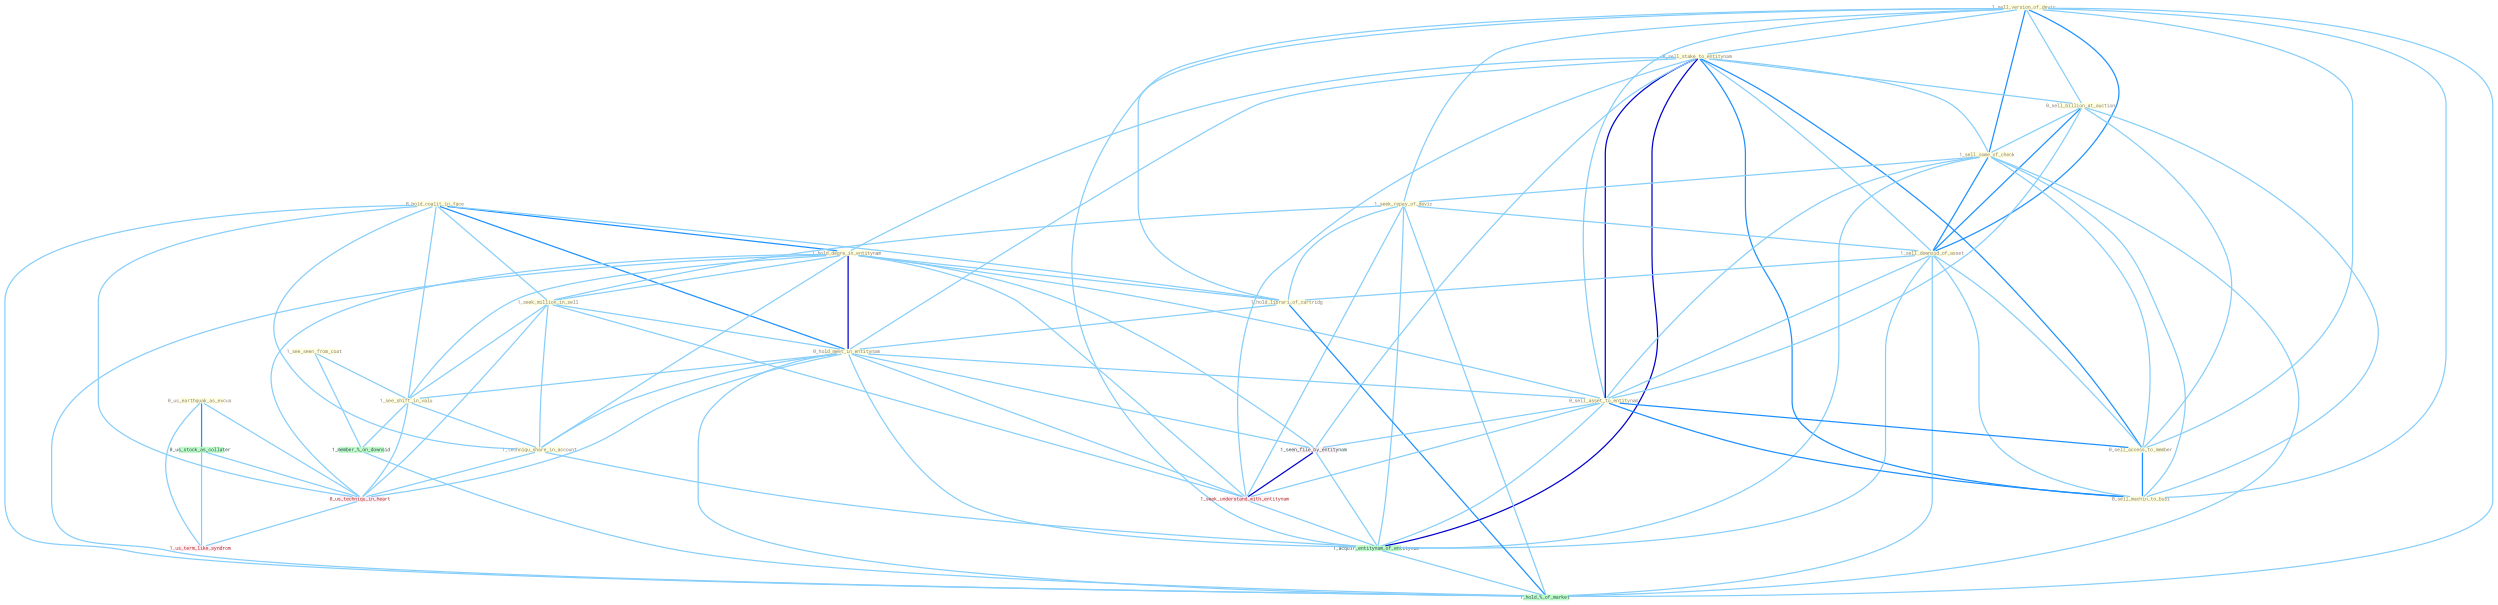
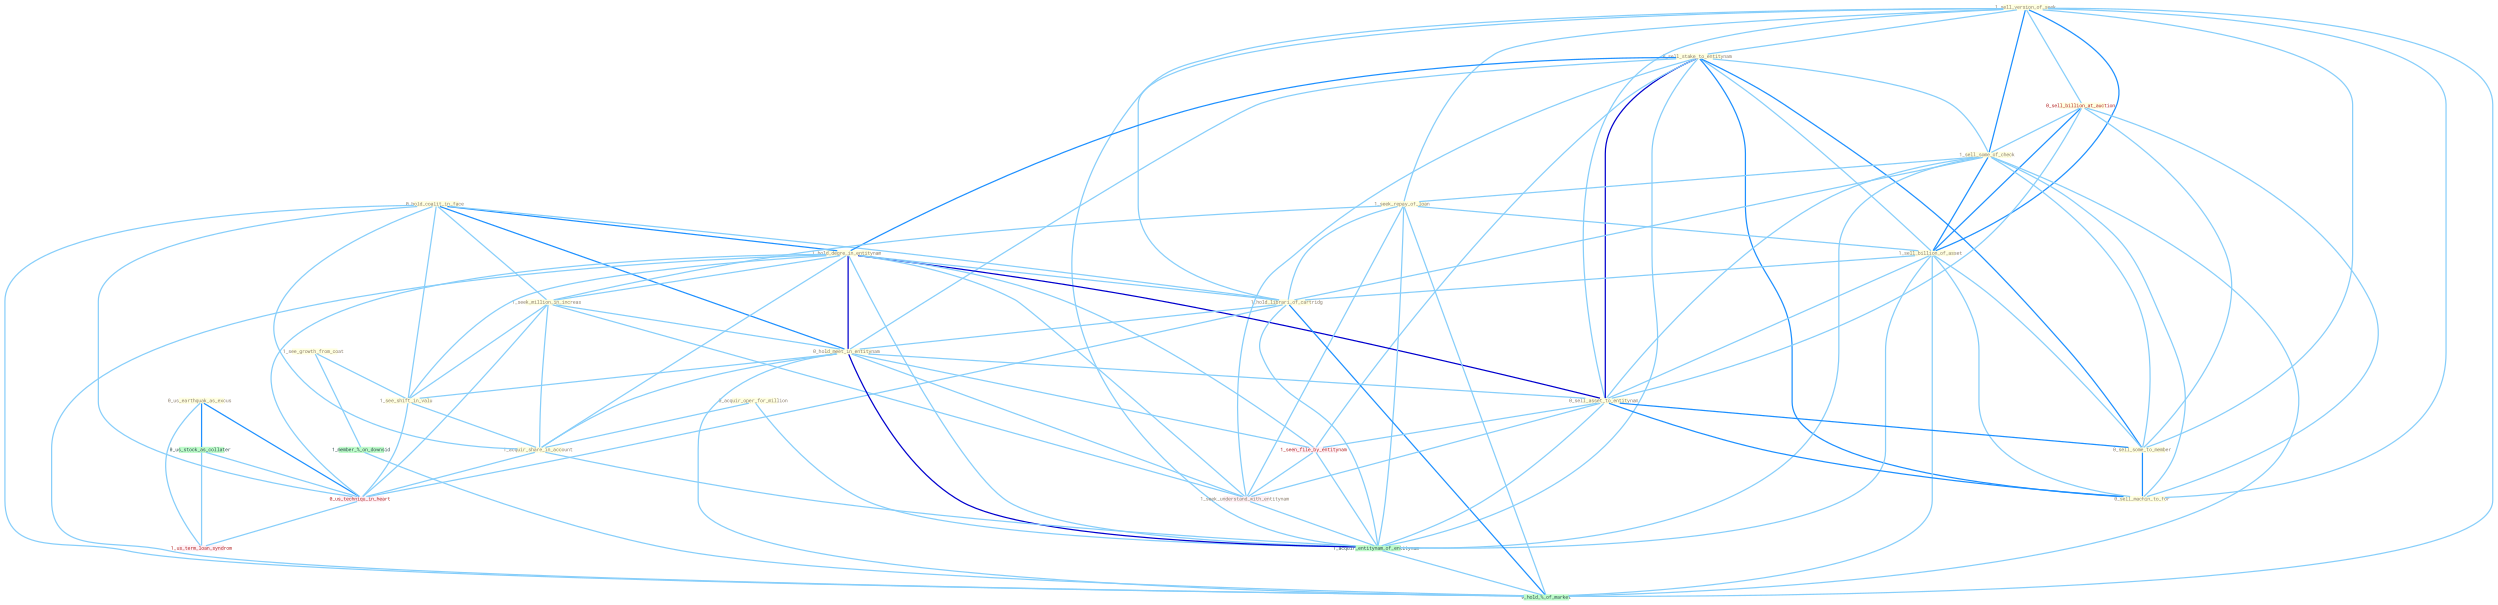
  graph {
    fontname="Roboto Mono"
    node [color="#ffffe0" fixedsize=true fontcolor="#8b7d6b" fontname="Roboto Mono" fontsize=4 shape=polygon style=filled]
    edge [color="#87cefa" fontname="Roboto Mono" w=1]
    "0_us_earthquak_as_excus " [height=.06 width=.5]
    "0_hold_coalit_in_face " [height=.06 width=.5]
-   "1_sell_version_of_devic " [height=.06 width=.5]
+   "1_sell_version_of_devic " [height=.06 width=.5 label="1_sell_version_of_seek"]
    "0_sell_stake_to_entitynam " [height=.06 width=.5]
-   "0_sell_billion_at_auction " [height=.06 width=.5]
-   "1_see_growth_from_coat " [height=.06 width=.5 label="1_see_seen_from_coat"]
+   "0_sell_billion_at_auction " [fontcolor="#b22222" height=.06 width=.5]
+   "0_acquir_oper_for_million " [height=.06 width=.5]
+   "1_see_growth_from_coat " [height=.06 width=.5]
    "1_hold_degre_in_entitynam " [height=.06 width=.5]
    "1_sell_some_of_check " [height=.06 width=.5]
-   "1_seek_repay_of_loan " [height=.06 width=.5 label="1_seek_repay_of_devic"]
-   "1_seek_million_in_increas " [height=.06 width=.5 label="1_seek_million_in_sell"]
-   "1_sell_billion_of_asset " [height=.06 width=.5 label="1_sell_downsid_of_asset"]
+   "1_seek_repay_of_loan " [height=.06 width=.5]
+   "1_seek_million_in_increas " [height=.06 width=.5]
+   "1_sell_billion_of_asset " [height=.06 width=.5]
    "1_hold_librari_of_cartridg " [height=.06 width=.5]
    "0_hold_meet_in_entitynam " [height=.06 width=.5]
    "1_see_shift_in_valu " [height=.06 width=.5]
    "0_sell_asset_to_entitynam " [height=.06 width=.5]
-   "0_sell_access_to_member " [height=.06 width=.5]
-   "1_acquir_share_in_account " [height=.06 width=.5 label="1_techniqu_share_in_account"]
-   "0_sell_machin_to_busi " [height=.06 width=.5]
-   "1_seen_file_by_entitynam " [color="#fff0f5" fontcolor="#2f4f4f" height=.06 width=.5]
-   "1_seek_understand_with_entitynam " [color="#fff0f5" fontcolor="#b22222" height=.06 width=.5]
+   "0_sell_access_to_member " [height=.06 width=.5 label="0_sell_some_to_member"]
+   "1_acquir_share_in_account " [height=.06 width=.5]
+   "0_sell_machin_to_busi " [height=.06 width=.5 label="0_sell_machin_to_for"]
+   "1_seen_file_by_entitynam " [color="#fff0f5" fontcolor="#b22222" height=.06 width=.5]
+   "1_seek_understand_with_entitynam " [color="#fff0f5" height=.06 width=.5]
    "0_us_techniqu_in_heart " [color="#fff0f5" fontcolor="#b22222" height=.06 width=.5]
-   "1_us_term_like_syndrom " [color="#fff0f5" fontcolor="#b22222" height=.06 width=.5]
+   "1_us_term_like_syndrom " [color="#fff0f5" fontcolor="#b22222" height=.06 width=.5 label="1_us_term_loan_syndrom"]
    "0_us_stock_as_collater " [color="#BDFCC9" fontcolor="#2f4f4f" height=.06 width=.5]
-   "1_hold_%_of_market " [color="#BDFCC9" fontcolor="#2f4f4f" height=.06 width=.5]
+   "1_hold_%_of_market " [color="#BDFCC9" fontcolor="#2f4f4f" height=.06 width=.5 label="9_hold_%_of_market"]
    "1_acquir_entitynam_of_entitynam " [color="#BDFCC9" fontcolor="#2f4f4f" height=.06 width=.5]
    n27 [color="#BDFCC9" fontcolor="#2f4f4f" height=.06 label="1_member_%_on_downsid" width=.5]
    subgraph sub_1 {
      "0_us_earthquak_as_excus "
      "0_hold_coalit_in_face "
      "1_sell_version_of_devic "
      "0_sell_stake_to_entitynam "
      "0_sell_billion_at_auction "
+     "0_acquir_oper_for_million "
      "1_see_growth_from_coat "
      "1_hold_degre_in_entitynam "
      "1_sell_some_of_check "
      "1_seek_repay_of_loan "
      "1_seek_million_in_increas "
      "1_sell_billion_of_asset "
      "1_hold_librari_of_cartridg "
      "0_hold_meet_in_entitynam "
      "1_see_shift_in_valu "
      "0_sell_asset_to_entitynam "
      "0_sell_access_to_member "
      "1_acquir_share_in_account "
      "0_sell_machin_to_busi "
    }
    subgraph sub_2 {
      "1_seen_file_by_entitynam "
      "1_seek_understand_with_entitynam "
      "0_us_techniqu_in_heart "
      "1_us_term_like_syndrom "
    }
-   "0_us_earthquak_as_excus " -- "0_us_techniqu_in_heart "
+   "0_us_earthquak_as_excus " -- "0_us_techniqu_in_heart " [color="#1e90ff"]
    "0_us_earthquak_as_excus " -- "1_us_term_like_syndrom "
    "0_us_earthquak_as_excus " -- "0_us_stock_as_collater " [color="#1e90ff" w=2]
    "0_hold_coalit_in_face " -- "1_hold_degre_in_entitynam " [color="#1e90ff" w=2]
    "0_hold_coalit_in_face " -- "1_seek_million_in_increas "
    "0_hold_coalit_in_face " -- "1_hold_librari_of_cartridg "
    "0_hold_coalit_in_face " -- "0_hold_meet_in_entitynam " [color="#1e90ff" w=2]
    "0_hold_coalit_in_face " -- "1_see_shift_in_valu "
    "0_hold_coalit_in_face " -- "1_acquir_share_in_account "
    "0_hold_coalit_in_face " -- "0_us_techniqu_in_heart "
    "0_hold_coalit_in_face " -- "1_hold_%_of_market "
    "1_sell_version_of_devic " -- "0_sell_stake_to_entitynam "
    "1_sell_version_of_devic " -- "0_sell_billion_at_auction "
    "1_sell_version_of_devic " -- "1_sell_some_of_check " [color="#1e90ff" w=2]
    "1_sell_version_of_devic " -- "1_seek_repay_of_loan "
    "1_sell_version_of_devic " -- "1_sell_billion_of_asset " [color="#1e90ff" w=2]
    "1_sell_version_of_devic " -- "1_hold_librari_of_cartridg "
    "1_sell_version_of_devic " -- "0_sell_asset_to_entitynam "
    "1_sell_version_of_devic " -- "0_sell_access_to_member "
    "1_sell_version_of_devic " -- "0_sell_machin_to_busi "
    "1_sell_version_of_devic " -- "1_hold_%_of_market "
    "1_sell_version_of_devic " -- "1_acquir_entitynam_of_entitynam "
-   "0_sell_stake_to_entitynam " -- "0_sell_billion_at_auction "
-   "0_sell_stake_to_entitynam " -- "1_hold_degre_in_entitynam "
+   "0_sell_stake_to_entitynam " -- "1_hold_degre_in_entitynam " [color="#1e90ff"]
    "0_sell_stake_to_entitynam " -- "1_sell_some_of_check "
    "0_sell_stake_to_entitynam " -- "1_sell_billion_of_asset "
    "0_sell_stake_to_entitynam " -- "0_hold_meet_in_entitynam "
    "0_sell_stake_to_entitynam " -- "0_sell_asset_to_entitynam " [color="#0000cd" w=3]
    "0_sell_stake_to_entitynam " -- "0_sell_access_to_member " [color="#1e90ff" w=2]
    "0_sell_stake_to_entitynam " -- "0_sell_machin_to_busi " [color="#1e90ff" w=2]
    "0_sell_stake_to_entitynam " -- "1_seen_file_by_entitynam "
    "0_sell_stake_to_entitynam " -- "1_seek_understand_with_entitynam "
-   "0_sell_stake_to_entitynam " -- "1_acquir_entitynam_of_entitynam " [color="#0000cd"]
+   "0_sell_stake_to_entitynam " -- "1_acquir_entitynam_of_entitynam "
    "0_sell_billion_at_auction " -- "1_sell_some_of_check "
    "0_sell_billion_at_auction " -- "1_sell_billion_of_asset " [color="#1e90ff" w=2]
    "0_sell_billion_at_auction " -- "0_sell_asset_to_entitynam "
    "0_sell_billion_at_auction " -- "0_sell_access_to_member "
    "0_sell_billion_at_auction " -- "0_sell_machin_to_busi "
+   "0_acquir_oper_for_million " -- "1_acquir_share_in_account "
+   "0_acquir_oper_for_million " -- "1_acquir_entitynam_of_entitynam "
    "1_see_growth_from_coat " -- "1_see_shift_in_valu "
    "1_see_growth_from_coat " -- n27
    "1_hold_degre_in_entitynam " -- "1_seek_million_in_increas "
    "1_hold_degre_in_entitynam " -- "1_hold_librari_of_cartridg "
    "1_hold_degre_in_entitynam " -- "0_hold_meet_in_entitynam " [color="#0000cd" w=3]
    "1_hold_degre_in_entitynam " -- "1_see_shift_in_valu "
-   "1_hold_degre_in_entitynam " -- "0_sell_asset_to_entitynam "
+   "1_hold_degre_in_entitynam " -- "0_sell_asset_to_entitynam " [color="#0000cd"]
    "1_hold_degre_in_entitynam " -- "1_acquir_share_in_account "
    "1_hold_degre_in_entitynam " -- "1_seen_file_by_entitynam "
    "1_hold_degre_in_entitynam " -- "1_seek_understand_with_entitynam "
    "1_hold_degre_in_entitynam " -- "0_us_techniqu_in_heart "
    "1_hold_degre_in_entitynam " -- "1_hold_%_of_market "
+   "1_hold_degre_in_entitynam " -- "1_acquir_entitynam_of_entitynam "
    "1_sell_some_of_check " -- "1_seek_repay_of_loan "
    "1_sell_some_of_check " -- "1_sell_billion_of_asset " [color="#1e90ff" w=2]
+   "1_sell_some_of_check " -- "1_hold_librari_of_cartridg "
    "1_sell_some_of_check " -- "0_sell_asset_to_entitynam "
    "1_sell_some_of_check " -- "0_sell_access_to_member "
    "1_sell_some_of_check " -- "0_sell_machin_to_busi "
    "1_sell_some_of_check " -- "1_hold_%_of_market "
    "1_sell_some_of_check " -- "1_acquir_entitynam_of_entitynam "
    "1_seek_repay_of_loan " -- "1_seek_million_in_increas "
    "1_seek_repay_of_loan " -- "1_sell_billion_of_asset "
    "1_seek_repay_of_loan " -- "1_hold_librari_of_cartridg "
    "1_seek_repay_of_loan " -- "1_seek_understand_with_entitynam "
    "1_seek_repay_of_loan " -- "1_hold_%_of_market "
    "1_seek_repay_of_loan " -- "1_acquir_entitynam_of_entitynam "
    "1_seek_million_in_increas " -- "0_hold_meet_in_entitynam "
    "1_seek_million_in_increas " -- "1_see_shift_in_valu "
    "1_seek_million_in_increas " -- "1_acquir_share_in_account "
    "1_seek_million_in_increas " -- "1_seek_understand_with_entitynam "
    "1_seek_million_in_increas " -- "0_us_techniqu_in_heart "
    "1_sell_billion_of_asset " -- "1_hold_librari_of_cartridg "
    "1_sell_billion_of_asset " -- "0_sell_asset_to_entitynam "
    "1_sell_billion_of_asset " -- "0_sell_access_to_member "
    "1_sell_billion_of_asset " -- "0_sell_machin_to_busi "
    "1_sell_billion_of_asset " -- "1_hold_%_of_market "
    "1_sell_billion_of_asset " -- "1_acquir_entitynam_of_entitynam "
    "1_hold_librari_of_cartridg " -- "0_hold_meet_in_entitynam "
    "1_hold_librari_of_cartridg " -- "1_hold_%_of_market " [color="#1e90ff" w=2]
+   "1_hold_librari_of_cartridg " -- "1_acquir_entitynam_of_entitynam "
    "0_hold_meet_in_entitynam " -- "1_see_shift_in_valu "
    "0_hold_meet_in_entitynam " -- "0_sell_asset_to_entitynam "
    "0_hold_meet_in_entitynam " -- "1_acquir_share_in_account "
    "0_hold_meet_in_entitynam " -- "1_seen_file_by_entitynam "
    "0_hold_meet_in_entitynam " -- "1_seek_understand_with_entitynam "
-   "0_hold_meet_in_entitynam " -- "0_us_techniqu_in_heart "
+   "1_hold_librari_of_cartridg " -- "0_us_techniqu_in_heart "
    "0_hold_meet_in_entitynam " -- "1_hold_%_of_market "
-   "0_hold_meet_in_entitynam " -- "1_acquir_entitynam_of_entitynam "
+   "0_hold_meet_in_entitynam " -- "1_acquir_entitynam_of_entitynam " [color="#0000cd"]
    "1_see_shift_in_valu " -- "1_acquir_share_in_account "
    "1_see_shift_in_valu " -- "0_us_techniqu_in_heart "
-   "1_see_shift_in_valu " -- n27
    "0_sell_asset_to_entitynam " -- "0_sell_access_to_member " [color="#1e90ff" w=2]
    "0_sell_asset_to_entitynam " -- "0_sell_machin_to_busi " [color="#1e90ff" w=2]
    "0_sell_asset_to_entitynam " -- "1_seen_file_by_entitynam "
    "0_sell_asset_to_entitynam " -- "1_seek_understand_with_entitynam "
    "0_sell_asset_to_entitynam " -- "1_acquir_entitynam_of_entitynam "
    "0_sell_access_to_member " -- "0_sell_machin_to_busi " [color="#1e90ff" w=2]
    "1_acquir_share_in_account " -- "0_us_techniqu_in_heart "
    "1_acquir_share_in_account " -- "1_acquir_entitynam_of_entitynam "
-   "1_seen_file_by_entitynam " -- "1_seek_understand_with_entitynam " [color="#0000cd"]
+   "1_seen_file_by_entitynam " -- "1_seek_understand_with_entitynam "
    "1_seen_file_by_entitynam " -- "1_acquir_entitynam_of_entitynam "
    "1_seek_understand_with_entitynam " -- "1_acquir_entitynam_of_entitynam "
    "0_us_techniqu_in_heart " -- "1_us_term_like_syndrom "
    "0_us_stock_as_collater " -- "0_us_techniqu_in_heart "
    "0_us_stock_as_collater " -- "1_us_term_like_syndrom "
    "1_acquir_entitynam_of_entitynam " -- "1_hold_%_of_market "
    n27 -- "1_hold_%_of_market "
  }
